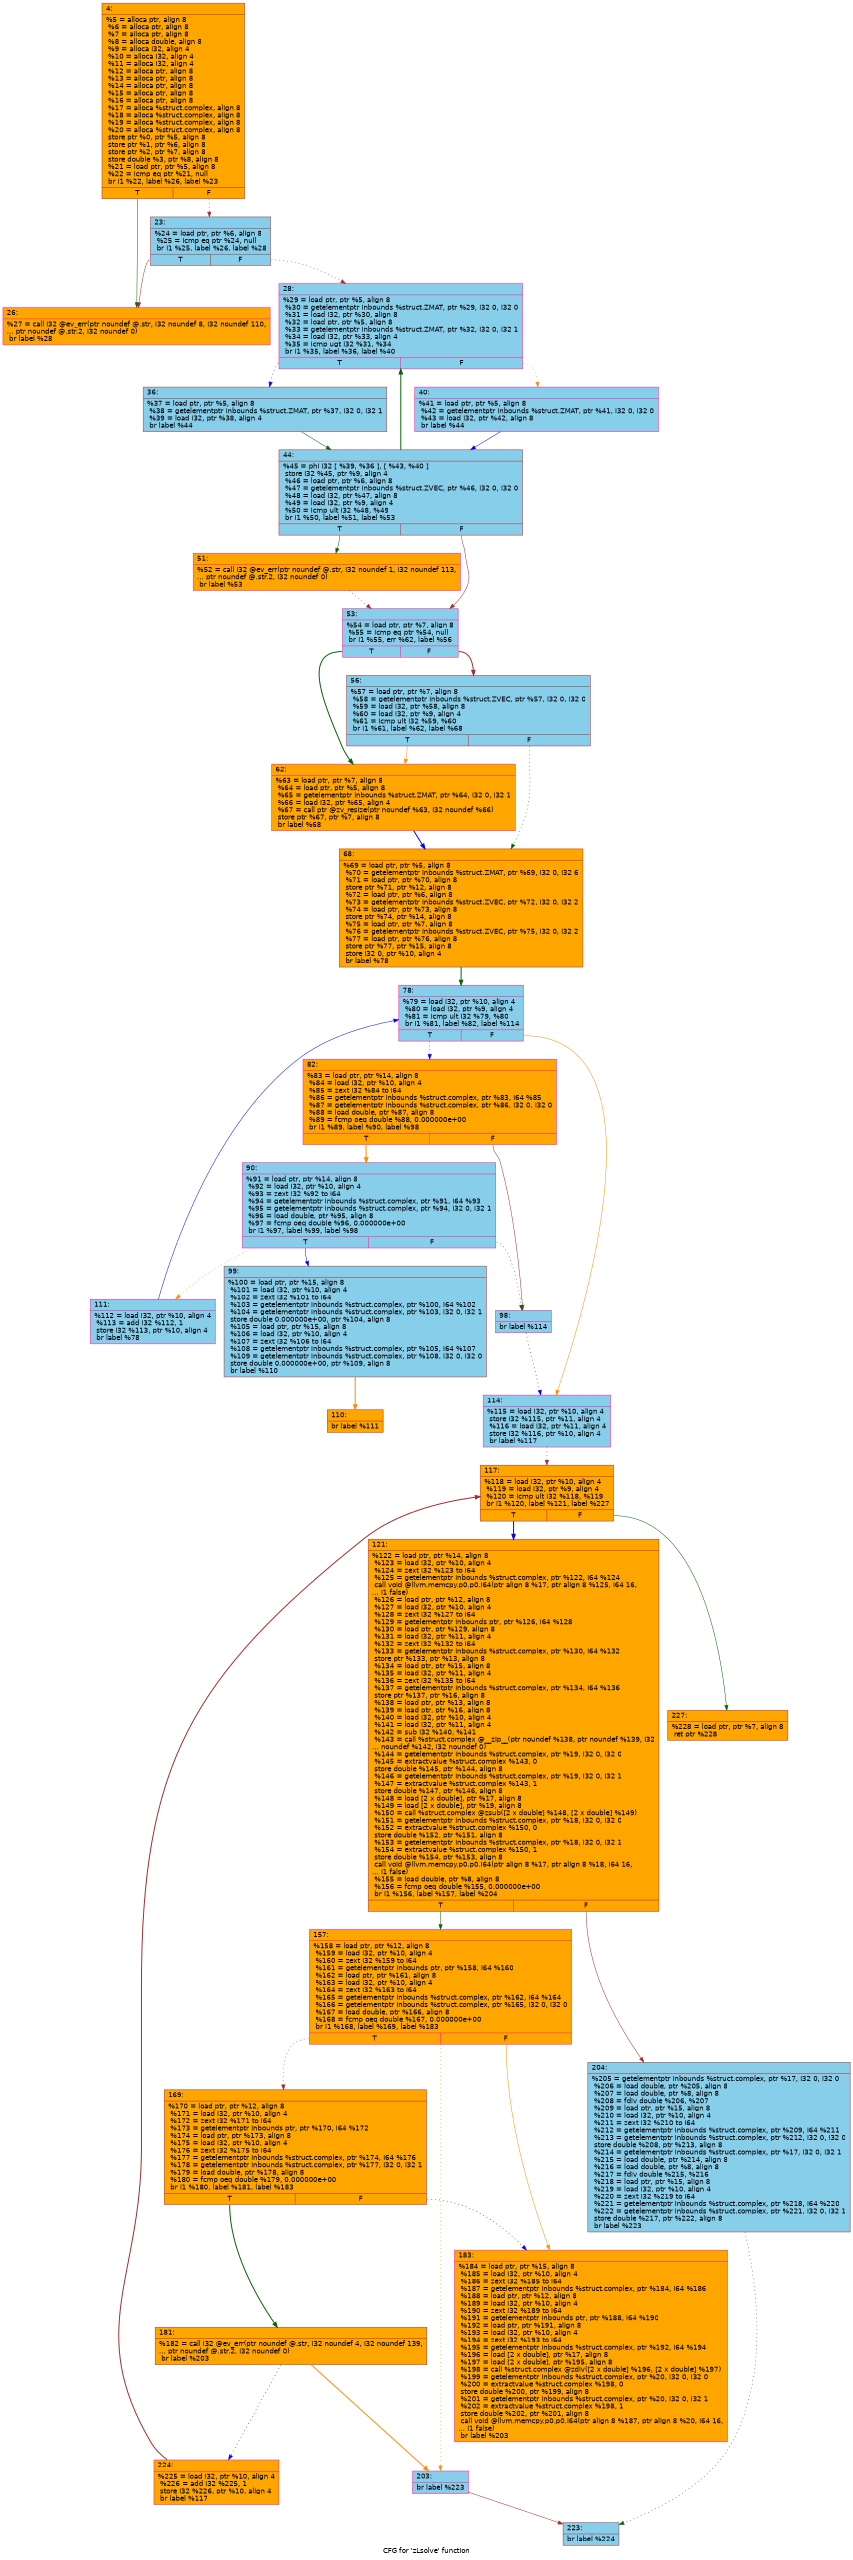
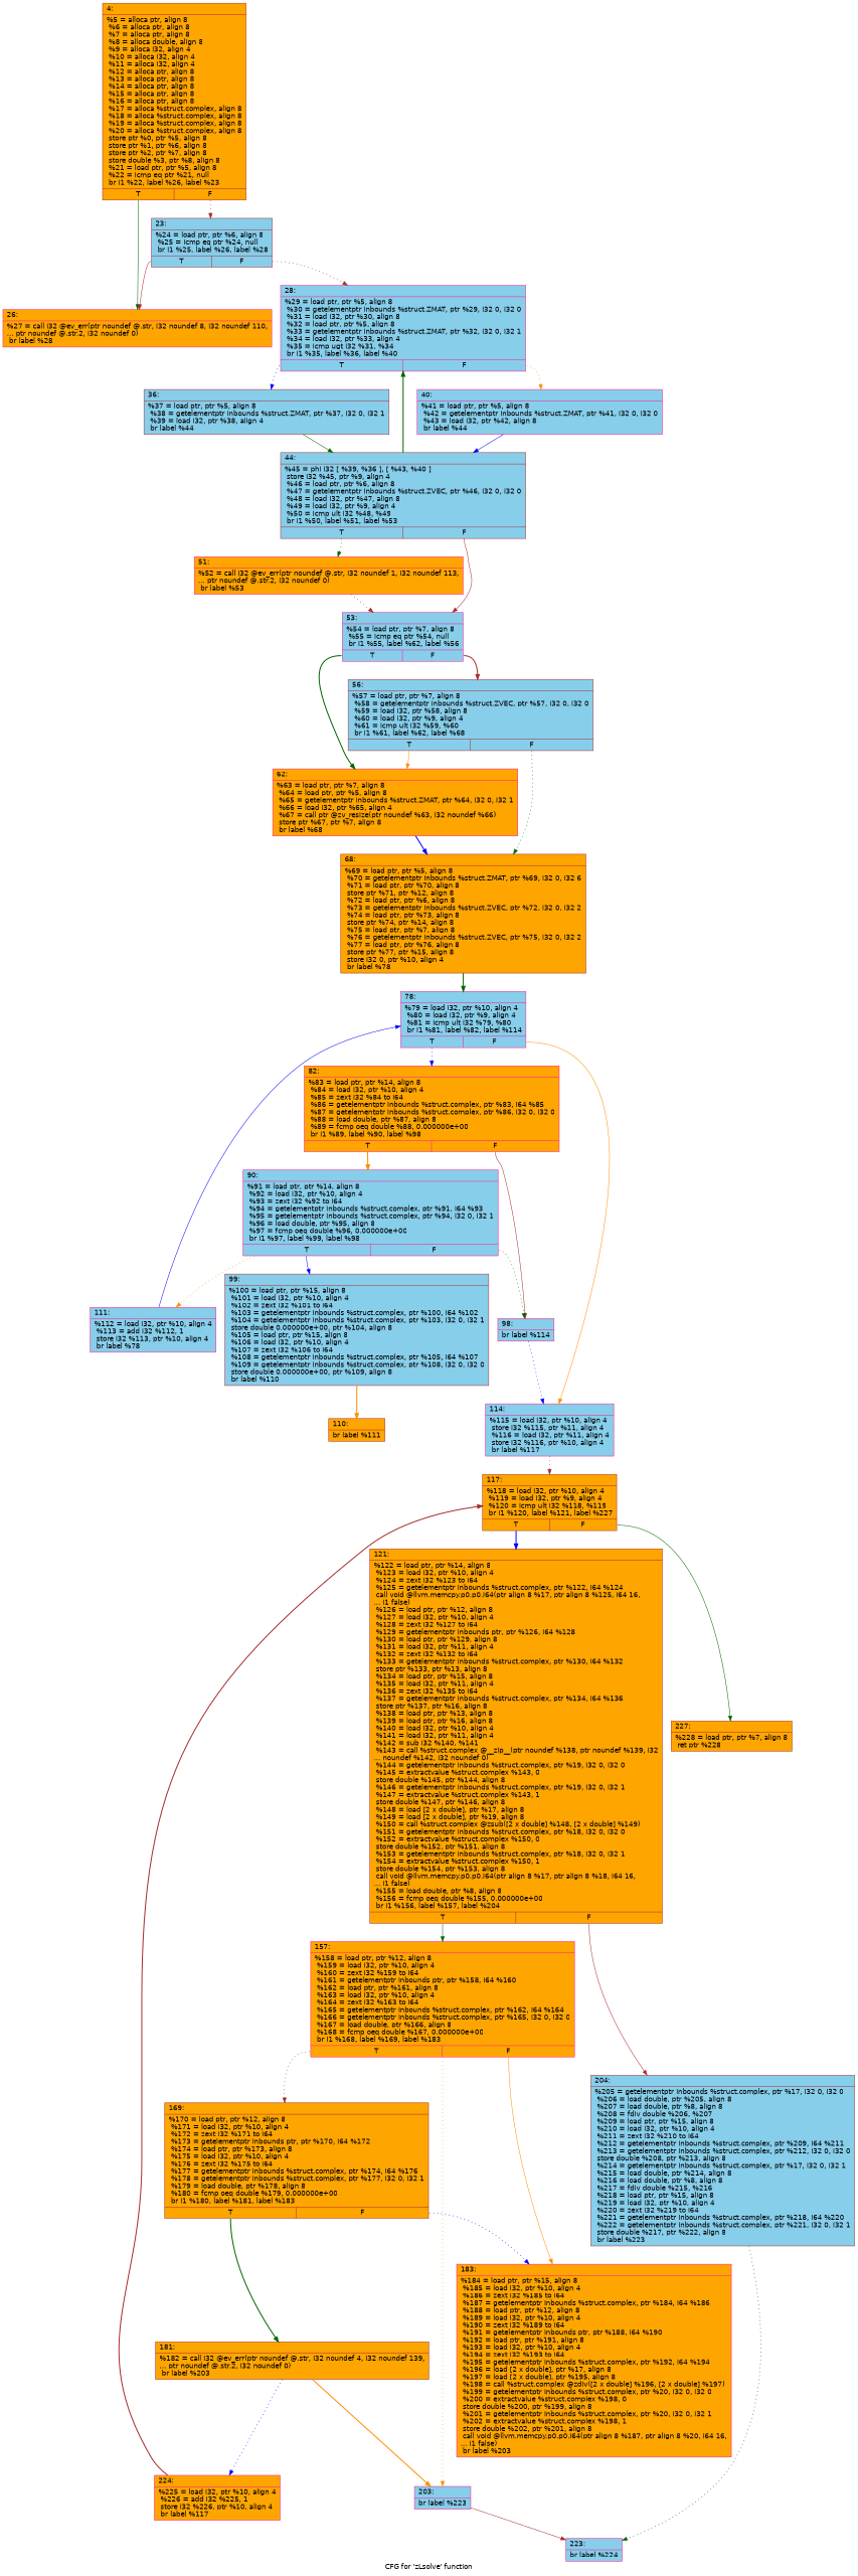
  digraph {
    fontname="DejaVu Sans"
    label="CFG for 'zLsolve' function"
    node [color=deeppink fillcolor=skyblue fontname="DejaVu Sans" shape=record style=filled]
    edge [color=darkgreen fontname="DejaVu Sans" style=dotted]
    n1 [color=brown fillcolor=orange label="{4:\l|  %5 = alloca ptr, align 8\l  %6 = alloca ptr, align 8\l  %7 = alloca ptr, align 8\l  %8 = alloca double, align 8\l  %9 = alloca i32, align 4\l  %10 = alloca i32, align 4\l  %11 = alloca i32, align 4\l  %12 = alloca ptr, align 8\l  %13 = alloca ptr, align 8\l  %14 = alloca ptr, align 8\l  %15 = alloca ptr, align 8\l  %16 = alloca ptr, align 8\l  %17 = alloca %struct.complex, align 8\l  %18 = alloca %struct.complex, align 8\l  %19 = alloca %struct.complex, align 8\l  %20 = alloca %struct.complex, align 8\l  store ptr %0, ptr %5, align 8\l  store ptr %1, ptr %6, align 8\l  store ptr %2, ptr %7, align 8\l  store double %3, ptr %8, align 8\l  %21 = load ptr, ptr %5, align 8\l  %22 = icmp eq ptr %21, null\l  br i1 %22, label %26, label %23\l|{<s0>T|<s1>F}}"]
    n2 [fillcolor=orange label="{26:\l|  %27 = call i32 @ev_err(ptr noundef @.str, i32 noundef 8, i32 noundef 110,\l... ptr noundef @.str.2, i32 noundef 0)\l  br label %28\l}"]
    n3 [color=brown label="{23:\l|  %24 = load ptr, ptr %6, align 8\l  %25 = icmp eq ptr %24, null\l  br i1 %25, label %26, label %28\l|{<s0>T|<s1>F}}"]
    n4 [label="{28:\l|  %29 = load ptr, ptr %5, align 8\l  %30 = getelementptr inbounds %struct.ZMAT, ptr %29, i32 0, i32 0\l  %31 = load i32, ptr %30, align 8\l  %32 = load ptr, ptr %5, align 8\l  %33 = getelementptr inbounds %struct.ZMAT, ptr %32, i32 0, i32 1\l  %34 = load i32, ptr %33, align 4\l  %35 = icmp ugt i32 %31, %34\l  br i1 %35, label %36, label %40\l|{<s0>T|<s1>F}}"]
    n5 [color=brown label="{36:\l|  %37 = load ptr, ptr %5, align 8\l  %38 = getelementptr inbounds %struct.ZMAT, ptr %37, i32 0, i32 1\l  %39 = load i32, ptr %38, align 4\l  br label %44\l}"]
    n6 [label="{40:\l|  %41 = load ptr, ptr %5, align 8\l  %42 = getelementptr inbounds %struct.ZMAT, ptr %41, i32 0, i32 0\l  %43 = load i32, ptr %42, align 8\l  br label %44\l}"]
    n7 [color=brown label="{44:\l|  %45 = phi i32 [ %39, %36 ], [ %43, %40 ]\l  store i32 %45, ptr %9, align 4\l  %46 = load ptr, ptr %6, align 8\l  %47 = getelementptr inbounds %struct.ZVEC, ptr %46, i32 0, i32 0\l  %48 = load i32, ptr %47, align 8\l  %49 = load i32, ptr %9, align 4\l  %50 = icmp ult i32 %48, %49\l  br i1 %50, label %51, label %53\l|{<s0>T|<s1>F}}"]
    n8 [fillcolor=orange label="{51:\l|  %52 = call i32 @ev_err(ptr noundef @.str, i32 noundef 1, i32 noundef 113,\l... ptr noundef @.str.2, i32 noundef 0)\l  br label %53\l}"]
-   n9 [label="{53:\l|  %54 = load ptr, ptr %7, align 8\l  %55 = icmp eq ptr %54, null\l  br i1 %55, err %62, label %56\l|{<s0>T|<s1>F}}"]
+   n9 [label="{53:\l|  %54 = load ptr, ptr %7, align 8\l  %55 = icmp eq ptr %54, null\l  br i1 %55, label %62, label %56\l|{<s0>T|<s1>F}}"]
    n10 [fillcolor=orange label="{62:\l|  %63 = load ptr, ptr %7, align 8\l  %64 = load ptr, ptr %5, align 8\l  %65 = getelementptr inbounds %struct.ZMAT, ptr %64, i32 0, i32 1\l  %66 = load i32, ptr %65, align 4\l  %67 = call ptr @zv_resize(ptr noundef %63, i32 noundef %66)\l  store ptr %67, ptr %7, align 8\l  br label %68\l}"]
    n11 [color=brown label="{56:\l|  %57 = load ptr, ptr %7, align 8\l  %58 = getelementptr inbounds %struct.ZVEC, ptr %57, i32 0, i32 0\l  %59 = load i32, ptr %58, align 8\l  %60 = load i32, ptr %9, align 4\l  %61 = icmp ult i32 %59, %60\l  br i1 %61, label %62, label %68\l|{<s0>T|<s1>F}}"]
    n12 [color=brown fillcolor=orange label="{68:\l|  %69 = load ptr, ptr %5, align 8\l  %70 = getelementptr inbounds %struct.ZMAT, ptr %69, i32 0, i32 6\l  %71 = load ptr, ptr %70, align 8\l  store ptr %71, ptr %12, align 8\l  %72 = load ptr, ptr %6, align 8\l  %73 = getelementptr inbounds %struct.ZVEC, ptr %72, i32 0, i32 2\l  %74 = load ptr, ptr %73, align 8\l  store ptr %74, ptr %14, align 8\l  %75 = load ptr, ptr %7, align 8\l  %76 = getelementptr inbounds %struct.ZVEC, ptr %75, i32 0, i32 2\l  %77 = load ptr, ptr %76, align 8\l  store ptr %77, ptr %15, align 8\l  store i32 0, ptr %10, align 4\l  br label %78\l}"]
    n13 [label="{78:\l|  %79 = load i32, ptr %10, align 4\l  %80 = load i32, ptr %9, align 4\l  %81 = icmp ult i32 %79, %80\l  br i1 %81, label %82, label %114\l|{<s0>T|<s1>F}}"]
    n14 [fillcolor=orange label="{82:\l|  %83 = load ptr, ptr %14, align 8\l  %84 = load i32, ptr %10, align 4\l  %85 = zext i32 %84 to i64\l  %86 = getelementptr inbounds %struct.complex, ptr %83, i64 %85\l  %87 = getelementptr inbounds %struct.complex, ptr %86, i32 0, i32 0\l  %88 = load double, ptr %87, align 8\l  %89 = fcmp oeq double %88, 0.000000e+00\l  br i1 %89, label %90, label %98\l|{<s0>T|<s1>F}}"]
    n15 [label="{114:\l|  %115 = load i32, ptr %10, align 4\l  store i32 %115, ptr %11, align 4\l  %116 = load i32, ptr %11, align 4\l  store i32 %116, ptr %10, align 4\l  br label %117\l}"]
    n16 [label="{90:\l|  %91 = load ptr, ptr %14, align 8\l  %92 = load i32, ptr %10, align 4\l  %93 = zext i32 %92 to i64\l  %94 = getelementptr inbounds %struct.complex, ptr %91, i64 %93\l  %95 = getelementptr inbounds %struct.complex, ptr %94, i32 0, i32 1\l  %96 = load double, ptr %95, align 8\l  %97 = fcmp oeq double %96, 0.000000e+00\l  br i1 %97, label %99, label %98\l|{<s0>T|<s1>F}}"]
    n17 [label="{98:\l|  br label %114\l}"]
    n18 [color=brown fillcolor=orange label="{117:\l|  %118 = load i32, ptr %10, align 4\l  %119 = load i32, ptr %9, align 4\l  %120 = icmp ult i32 %118, %119\l  br i1 %120, label %121, label %227\l|{<s0>T|<s1>F}}"]
    n19 [color=brown label="{99:\l|  %100 = load ptr, ptr %15, align 8\l  %101 = load i32, ptr %10, align 4\l  %102 = zext i32 %101 to i64\l  %103 = getelementptr inbounds %struct.complex, ptr %100, i64 %102\l  %104 = getelementptr inbounds %struct.complex, ptr %103, i32 0, i32 1\l  store double 0.000000e+00, ptr %104, align 8\l  %105 = load ptr, ptr %15, align 8\l  %106 = load i32, ptr %10, align 4\l  %107 = zext i32 %106 to i64\l  %108 = getelementptr inbounds %struct.complex, ptr %105, i64 %107\l  %109 = getelementptr inbounds %struct.complex, ptr %108, i32 0, i32 0\l  store double 0.000000e+00, ptr %109, align 8\l  br label %110\l}"]
    n20 [label="{111:\l|  %112 = load i32, ptr %10, align 4\l  %113 = add i32 %112, 1\l  store i32 %113, ptr %10, align 4\l  br label %78\l}"]
    n21 [color=brown fillcolor=orange label="{121:\l|  %122 = load ptr, ptr %14, align 8\l  %123 = load i32, ptr %10, align 4\l  %124 = zext i32 %123 to i64\l  %125 = getelementptr inbounds %struct.complex, ptr %122, i64 %124\l  call void @llvm.memcpy.p0.p0.i64(ptr align 8 %17, ptr align 8 %125, i64 16,\l... i1 false)\l  %126 = load ptr, ptr %12, align 8\l  %127 = load i32, ptr %10, align 4\l  %128 = zext i32 %127 to i64\l  %129 = getelementptr inbounds ptr, ptr %126, i64 %128\l  %130 = load ptr, ptr %129, align 8\l  %131 = load i32, ptr %11, align 4\l  %132 = zext i32 %132 to i64\l  %133 = getelementptr inbounds %struct.complex, ptr %130, i64 %132\l  store ptr %133, ptr %13, align 8\l  %134 = load ptr, ptr %15, align 8\l  %135 = load i32, ptr %11, align 4\l  %136 = zext i32 %135 to i64\l  %137 = getelementptr inbounds %struct.complex, ptr %134, i64 %136\l  store ptr %137, ptr %16, align 8\l  %138 = load ptr, ptr %13, align 8\l  %139 = load ptr, ptr %16, align 8\l  %140 = load i32, ptr %10, align 4\l  %141 = load i32, ptr %11, align 4\l  %142 = sub i32 %140, %141\l  %143 = call %struct.complex @__zip__(ptr noundef %138, ptr noundef %139, i32\l... noundef %142, i32 noundef 0)\l  %144 = getelementptr inbounds %struct.complex, ptr %19, i32 0, i32 0\l  %145 = extractvalue %struct.complex %143, 0\l  store double %145, ptr %144, align 8\l  %146 = getelementptr inbounds %struct.complex, ptr %19, i32 0, i32 1\l  %147 = extractvalue %struct.complex %143, 1\l  store double %147, ptr %146, align 8\l  %148 = load [2 x double], ptr %17, align 8\l  %149 = load [2 x double], ptr %19, align 8\l  %150 = call %struct.complex @zsub([2 x double] %148, [2 x double] %149)\l  %151 = getelementptr inbounds %struct.complex, ptr %18, i32 0, i32 0\l  %152 = extractvalue %struct.complex %150, 0\l  store double %152, ptr %151, align 8\l  %153 = getelementptr inbounds %struct.complex, ptr %18, i32 0, i32 1\l  %154 = extractvalue %struct.complex %150, 1\l  store double %154, ptr %153, align 8\l  call void @llvm.memcpy.p0.p0.i64(ptr align 8 %17, ptr align 8 %18, i64 16,\l... i1 false)\l  %155 = load double, ptr %8, align 8\l  %156 = fcmp oeq double %155, 0.000000e+00\l  br i1 %156, label %157, label %204\l|{<s0>T|<s1>F}}"]
    n22 [color=brown fillcolor=orange label="{227:\l|  %228 = load ptr, ptr %7, align 8\l  ret ptr %228\l}"]
    n23 [color=brown fillcolor=orange label="{110:\l|  br label %111\l}"]
    n24 [fillcolor=orange label="{157:\l|  %158 = load ptr, ptr %12, align 8\l  %159 = load i32, ptr %10, align 4\l  %160 = zext i32 %159 to i64\l  %161 = getelementptr inbounds ptr, ptr %158, i64 %160\l  %162 = load ptr, ptr %161, align 8\l  %163 = load i32, ptr %10, align 4\l  %164 = zext i32 %163 to i64\l  %165 = getelementptr inbounds %struct.complex, ptr %162, i64 %164\l  %166 = getelementptr inbounds %struct.complex, ptr %165, i32 0, i32 0\l  %167 = load double, ptr %166, align 8\l  %168 = fcmp oeq double %167, 0.000000e+00\l  br i1 %168, label %169, label %183\l|{<s0>T|<s1>F}}"]
    n25 [color=brown label="{204:\l|  %205 = getelementptr inbounds %struct.complex, ptr %17, i32 0, i32 0\l  %206 = load double, ptr %205, align 8\l  %207 = load double, ptr %8, align 8\l  %208 = fdiv double %206, %207\l  %209 = load ptr, ptr %15, align 8\l  %210 = load i32, ptr %10, align 4\l  %211 = zext i32 %210 to i64\l  %212 = getelementptr inbounds %struct.complex, ptr %209, i64 %211\l  %213 = getelementptr inbounds %struct.complex, ptr %212, i32 0, i32 0\l  store double %208, ptr %213, align 8\l  %214 = getelementptr inbounds %struct.complex, ptr %17, i32 0, i32 1\l  %215 = load double, ptr %214, align 8\l  %216 = load double, ptr %8, align 8\l  %217 = fdiv double %215, %216\l  %218 = load ptr, ptr %15, align 8\l  %219 = load i32, ptr %10, align 4\l  %220 = zext i32 %219 to i64\l  %221 = getelementptr inbounds %struct.complex, ptr %218, i64 %220\l  %222 = getelementptr inbounds %struct.complex, ptr %221, i32 0, i32 1\l  store double %217, ptr %222, align 8\l  br label %223\l}"]
    n26 [color=brown fillcolor=orange label="{169:\l|  %170 = load ptr, ptr %12, align 8\l  %171 = load i32, ptr %10, align 4\l  %172 = zext i32 %171 to i64\l  %173 = getelementptr inbounds ptr, ptr %170, i64 %172\l  %174 = load ptr, ptr %173, align 8\l  %175 = load i32, ptr %10, align 4\l  %176 = zext i32 %175 to i64\l  %177 = getelementptr inbounds %struct.complex, ptr %174, i64 %176\l  %178 = getelementptr inbounds %struct.complex, ptr %177, i32 0, i32 1\l  %179 = load double, ptr %178, align 8\l  %180 = fcmp oeq double %179, 0.000000e+00\l  br i1 %180, label %181, label %183\l|{<s0>T|<s1>F}}"]
    n27 [fillcolor=orange label="{183:\l|  %184 = load ptr, ptr %15, align 8\l  %185 = load i32, ptr %10, align 4\l  %186 = zext i32 %185 to i64\l  %187 = getelementptr inbounds %struct.complex, ptr %184, i64 %186\l  %188 = load ptr, ptr %12, align 8\l  %189 = load i32, ptr %10, align 4\l  %190 = zext i32 %189 to i64\l  %191 = getelementptr inbounds ptr, ptr %188, i64 %190\l  %192 = load ptr, ptr %191, align 8\l  %193 = load i32, ptr %10, align 4\l  %194 = zext i32 %193 to i64\l  %195 = getelementptr inbounds %struct.complex, ptr %192, i64 %194\l  %196 = load [2 x double], ptr %17, align 8\l  %197 = load [2 x double], ptr %195, align 8\l  %198 = call %struct.complex @zdiv([2 x double] %196, [2 x double] %197)\l  %199 = getelementptr inbounds %struct.complex, ptr %20, i32 0, i32 0\l  %200 = extractvalue %struct.complex %198, 0\l  store double %200, ptr %199, align 8\l  %201 = getelementptr inbounds %struct.complex, ptr %20, i32 0, i32 1\l  %202 = extractvalue %struct.complex %198, 1\l  store double %202, ptr %201, align 8\l  call void @llvm.memcpy.p0.p0.i64(ptr align 8 %187, ptr align 8 %20, i64 16,\l... i1 false)\l  br label %203\l}"]
    n28 [label="{203:\l|  br label %223\l}"]
-   n29 [color=brown label="{223:\l|  br label %224\l}"]
+   n29 [label="{223:\l|  br label %224\l}"]
    n30 [color=brown fillcolor=orange label="{181:\l|  %182 = call i32 @ev_err(ptr noundef @.str, i32 noundef 4, i32 noundef 139,\l... ptr noundef @.str.2, i32 noundef 0)\l  br label %203\l}"]
    n31 [fillcolor=orange label="{224:\l|  %225 = load i32, ptr %10, align 4\l  %226 = add i32 %225, 1\l  store i32 %226, ptr %10, align 4\l  br label %117\l}"]
    n1 -> n2 [style=solid tailport=s0]
    n1 -> n3 [color=brown tailport=s1]
    n3 -> n2 [color=brown style=solid tailport=s0]
    n3 -> n4 [color=brown tailport=s1]
    n4 -> n5 [color=blue tailport=s0]
    n4 -> n6 [color=darkorange tailport=s1]
    n5 -> n7 [style=solid]
    n6 -> n7 [color=blue style=solid]
    n7 -> n4 [style=bold]
-   n7 -> n8 [style=solid tailport=s0]
+   n7 -> n8 [tailport=s0]
    n7 -> n9 [color=brown style=solid tailport=s1]
    n8 -> n9 [color=brown]
    n9 -> n10 [style=bold tailport=s0]
    n9 -> n11 [color=brown style=bold tailport=s1]
    n10 -> n12 [color=blue style=bold]
    n11 -> n10 [color=darkorange style=solid tailport=s0]
    n11 -> n12 [tailport=s1]
    n12 -> n13 [style=bold]
    n13 -> n14 [color=blue tailport=s0]
    n13 -> n15 [color=darkorange style=solid tailport=s1]
    n14 -> n16 [color=darkorange style=bold tailport=s0]
    n14 -> n17 [color=brown style=solid tailport=s1]
    n15 -> n18 [color=brown]
    n16 -> n17 [tailport=s1]
    n16 -> n19 [color=blue style=solid tailport=s0]
    n16 -> n20 [color=darkorange]
    n17 -> n15 [color=blue]
    n18 -> n21 [color=blue style=bold tailport=s0]
    n18 -> n22 [style=solid tailport=s1]
    n19 -> n23 [color=darkorange style=bold]
    n20 -> n13 [color=blue style=solid]
    n21 -> n24 [style=solid tailport=s0]
    n21 -> n25 [color=brown style=solid tailport=s1]
    n24 -> n26 [color=brown tailport=s0]
    n24 -> n27 [color=darkorange style=solid tailport=s1]
    n24 -> n28 [color=darkorange]
    n25 -> n29
    n26 -> n27 [color=blue tailport=s1]
    n26 -> n30 [style=bold tailport=s0]
    n28 -> n29 [color=brown style=solid]
    n30 -> n28 [color=darkorange style=bold]
    n30 -> n31 [color=blue]
    n31 -> n18 [color=brown style=bold]
  }
